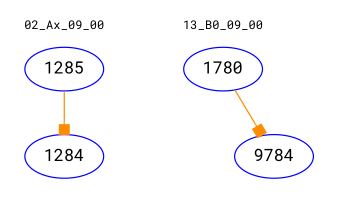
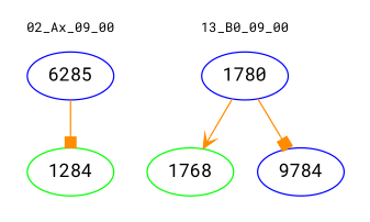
  digraph {
    fontname="Roboto Mono"
    node [color=blue fontname="Roboto Mono"]
    edge [arrowhead=box color=darkorange fontname="Roboto Mono"]
-   n1 [label=1285]
-   n2 [label=1284]
+   n1 [label=6285]
+   n2 [color=green label=1284]
    n3 [label=1780]
+   n4 [color=green label=1768]
    n5 [label=9784]
    subgraph cluster_1 {
      color=white
      fontsize=10
      label="02_Ax_09_00"
      n1
      n2
    }
    subgraph cluster_2 {
      color=white
      fontsize=10
      label="13_B0_09_00"
      n3
+     n4
      n5
    }
    n1 -> n2
+   n3 -> n4 [arrowhead=vee]
    n3 -> n5
  }
